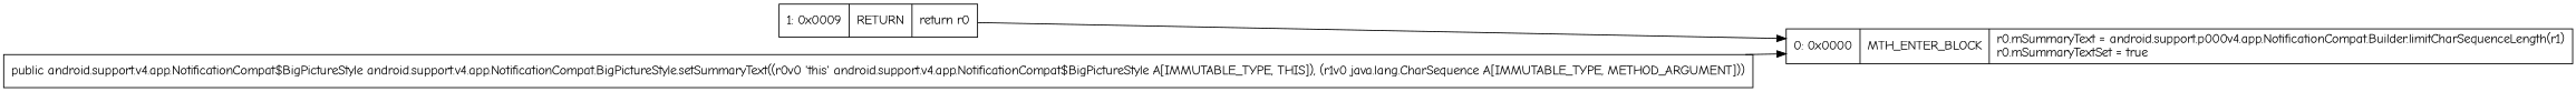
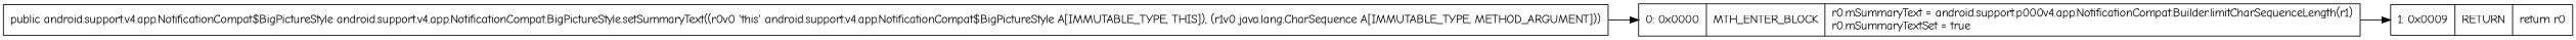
  digraph {
    rankdir=LR
    fontname="Comic Neue"
    node [shape=record fontname="Comic Neue"]
    edge [fontname="Comic Neue"]
    n1 [label="{0\:\ 0x0000|MTH_ENTER_BLOCK\l|r0.mSummaryText = android.support.p000v4.app.NotificationCompat.Builder.limitCharSequenceLength(r1)\lr0.mSummaryTextSet = true\l}"]
    n2 [label="{1\:\ 0x0009|RETURN\l|return r0\l}"]
    n3 [label="{public android.support.v4.app.NotificationCompat$BigPictureStyle android.support.v4.app.NotificationCompat.BigPictureStyle.setSummaryText((r0v0 'this' android.support.v4.app.NotificationCompat$BigPictureStyle A[IMMUTABLE_TYPE, THIS]), (r1v0 java.lang.CharSequence A[IMMUTABLE_TYPE, METHOD_ARGUMENT])) }"]
-   n2 -> n1
+   n1 -> n2
    n3 -> n1
  }
